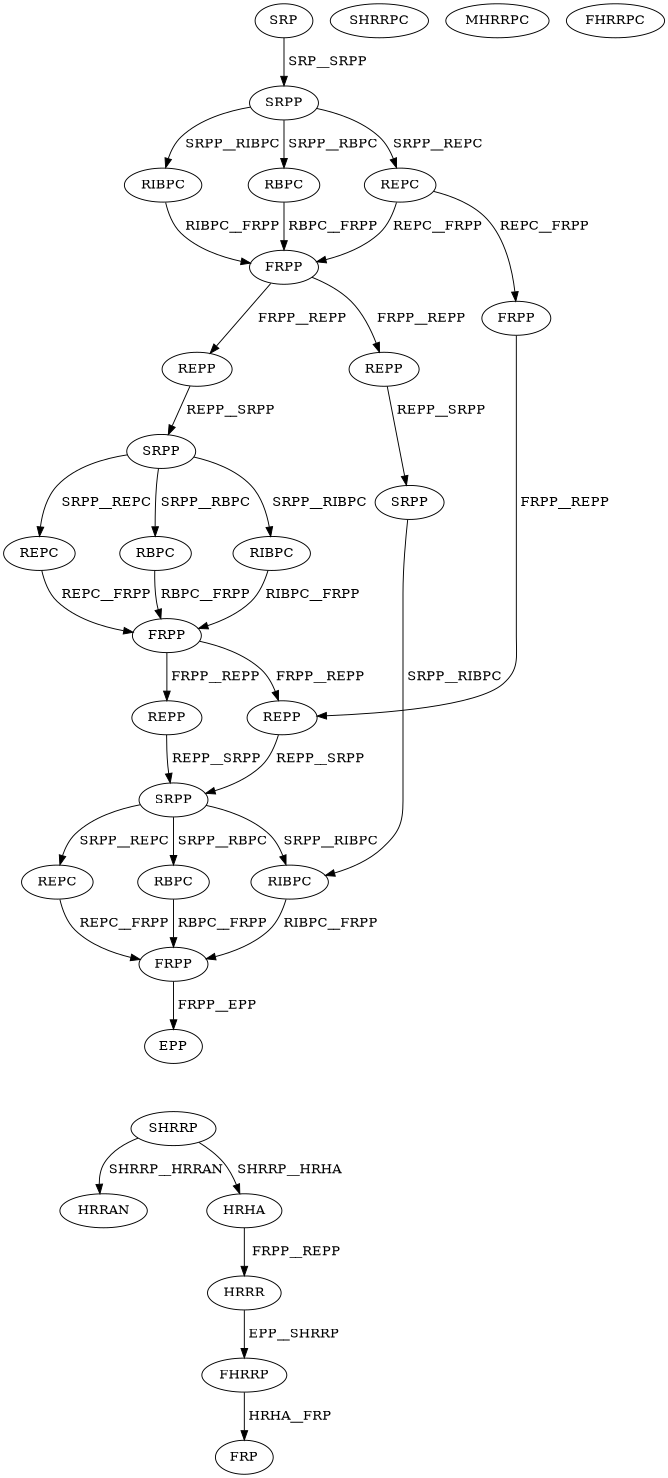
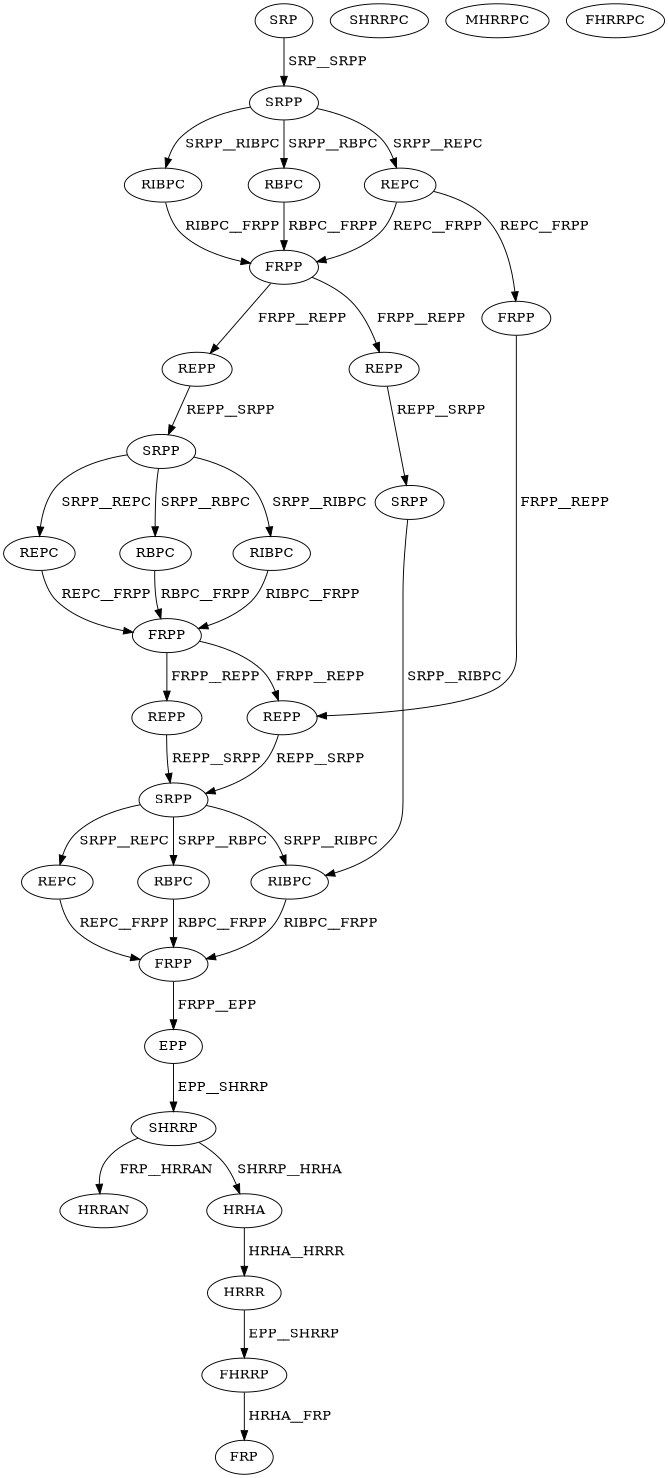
  digraph {
    node [color=black fontcolor=black]
    edge [color=black fontcolor=black]
    n1 [label=SRP]
    n2 [label=SRPP]
    n3 [label=RIBPC]
    n4 [label=RBPC]
    n5 [label=REPC]
    n6 [label=FRPP]
    n7 [label=FRPP]
    n8 [label=REPP]
    n9 [label=REPP]
    n10 [label=REPP]
    n11 [label=SRPP]
    n12 [label=SRPP]
    n13 [label=RBPC]
    n14 [label=RIBPC]
    n15 [label=REPC]
    n16 [label=FRPP]
    n17 [label=RIBPC]
    n18 [label=SRPP]
    n19 [label=REPP]
    n20 [label=FRPP]
    n21 [label=REPC]
    n22 [label=RBPC]
    n23 [label=EPP]
    n24 [label=SHRRP]
    n25 [label=HRRAN]
    n26 [label=HRHA]
    n27 [label=HRRR]
    n28 [label=FHRRP]
    n29 [label=SHRRPC]
    n30 [label=MHRRPC]
    n31 [label=FHRRPC]
    n32 [label=FRP]
    n1 -> n2 [label=" SRP__SRPP"]
    n2 -> n3 [label=" SRPP__RIBPC"]
    n2 -> n4 [label=" SRPP__RBPC"]
    n2 -> n5 [label=" SRPP__REPC"]
    n3 -> n6 [label=" RIBPC__FRPP"]
    n4 -> n6 [label=" RBPC__FRPP"]
    n5 -> n6 [label=" REPC__FRPP"]
    n5 -> n7 [label=" REPC__FRPP"]
    n6 -> n8 [label=" FRPP__REPP"]
    n6 -> n9 [label=" FRPP__REPP"]
    n7 -> n10 [label=" FRPP__REPP"]
    n8 -> n11 [label=" REPP__SRPP"]
    n9 -> n12 [label=" REPP__SRPP"]
    n10 -> n18 [label=" REPP__SRPP"]
    n11 -> n13 [label=" SRPP__RBPC"]
    n11 -> n14 [label=" SRPP__RIBPC"]
    n11 -> n15 [label=" SRPP__REPC"]
    n12 -> n17 [label=" SRPP__RIBPC"]
    n13 -> n16 [label=" RBPC__FRPP"]
    n14 -> n16 [label=" RIBPC__FRPP"]
    n15 -> n16 [label=" REPC__FRPP"]
    n16 -> n10 [label=" FRPP__REPP"]
    n16 -> n19 [label=" FRPP__REPP"]
    n17 -> n20 [label=" RIBPC__FRPP"]
    n18 -> n17 [label=" SRPP__RIBPC"]
    n18 -> n21 [label=" SRPP__REPC"]
    n18 -> n22 [label=" SRPP__RBPC"]
    n19 -> n18 [label=" REPP__SRPP"]
    n20 -> n23 [label=" FRPP__EPP"]
    n21 -> n20 [label=" REPC__FRPP"]
    n22 -> n20 [label=" RBPC__FRPP"]
-   n24 -> n25 [label=" SHRRP__HRRAN"]
+   n23 -> n24 [label=" EPP__SHRRP"]
+   n24 -> n25 [label=" FRP__HRRAN"]
    n24 -> n26 [label=" SHRRP__HRHA"]
-   n26 -> n27 [label=" FRPP__REPP"]
+   n26 -> n27 [label=" HRHA__HRRR"]
    n27 -> n28 [label=" EPP__SHRRP"]
    n28 -> n32 [label=" HRHA__FRP"]
  }
